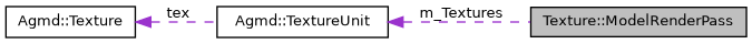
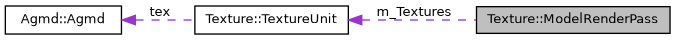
  digraph {
    rankdir=LR
    node [color=black fillcolor=white fontname=Helvetica fontsize=10 shape=record style=filled]
    edge [color=darkorchid3 dir=back fontname=Helvetica fontsize=10 labelfontname=Helvetica labelfontsize=10 style=dashed]
    n1 [fillcolor=grey75 fontcolor=black height=0.2 label="Texture::ModelRenderPass" width=0.4]
-   n2 [height=0.2 label="Agmd::TextureUnit" width=0.4]
-   n3 [height=0.2 label="Agmd::Texture" width=0.4]
+   n2 [height=0.2 label="Texture::TextureUnit" width=0.4]
+   n3 [height=0.2 label="Agmd::Agmd" width=0.4]
    n2 -> n1 [label=" m_Textures"]
    n3 -> n2 [label=" tex"]
  }
